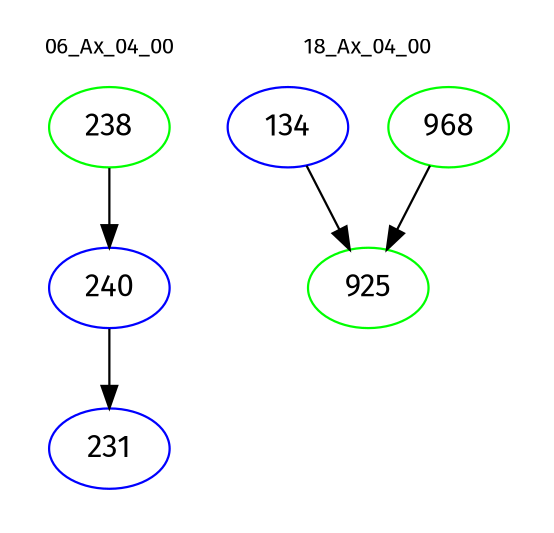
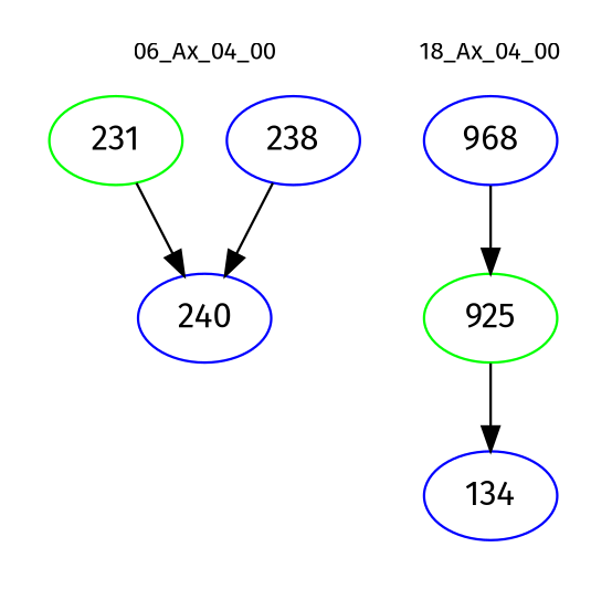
  digraph {
    fontname="Fira Sans"
    node [color=blue fontname="Fira Sans"]
    edge [color=black fontname="Fira Sans"]
-   n1 [color=green label=238]
-   n2 [label=231]
+   n1 [label=238]
+   n2 [color=green label=231]
    n3 [label=240]
-   n4 [color=green label=968]
+   n4 [label=968]
    n5 [color=green label=925]
    n6 [label=134]
    subgraph cluster_1 {
      color=white
      fontsize=10
      label="06_Ax_04_00"
      n1
      n2
      n3
    }
    subgraph cluster_2 {
      color=white
      fontsize=10
      label="18_Ax_04_00"
      n4
      n5
      n6
    }
    n1 -> n3
-   n3 -> n2
+   n2 -> n3
    n4 -> n5
-   n6 -> n5
+   n5 -> n6
  }
